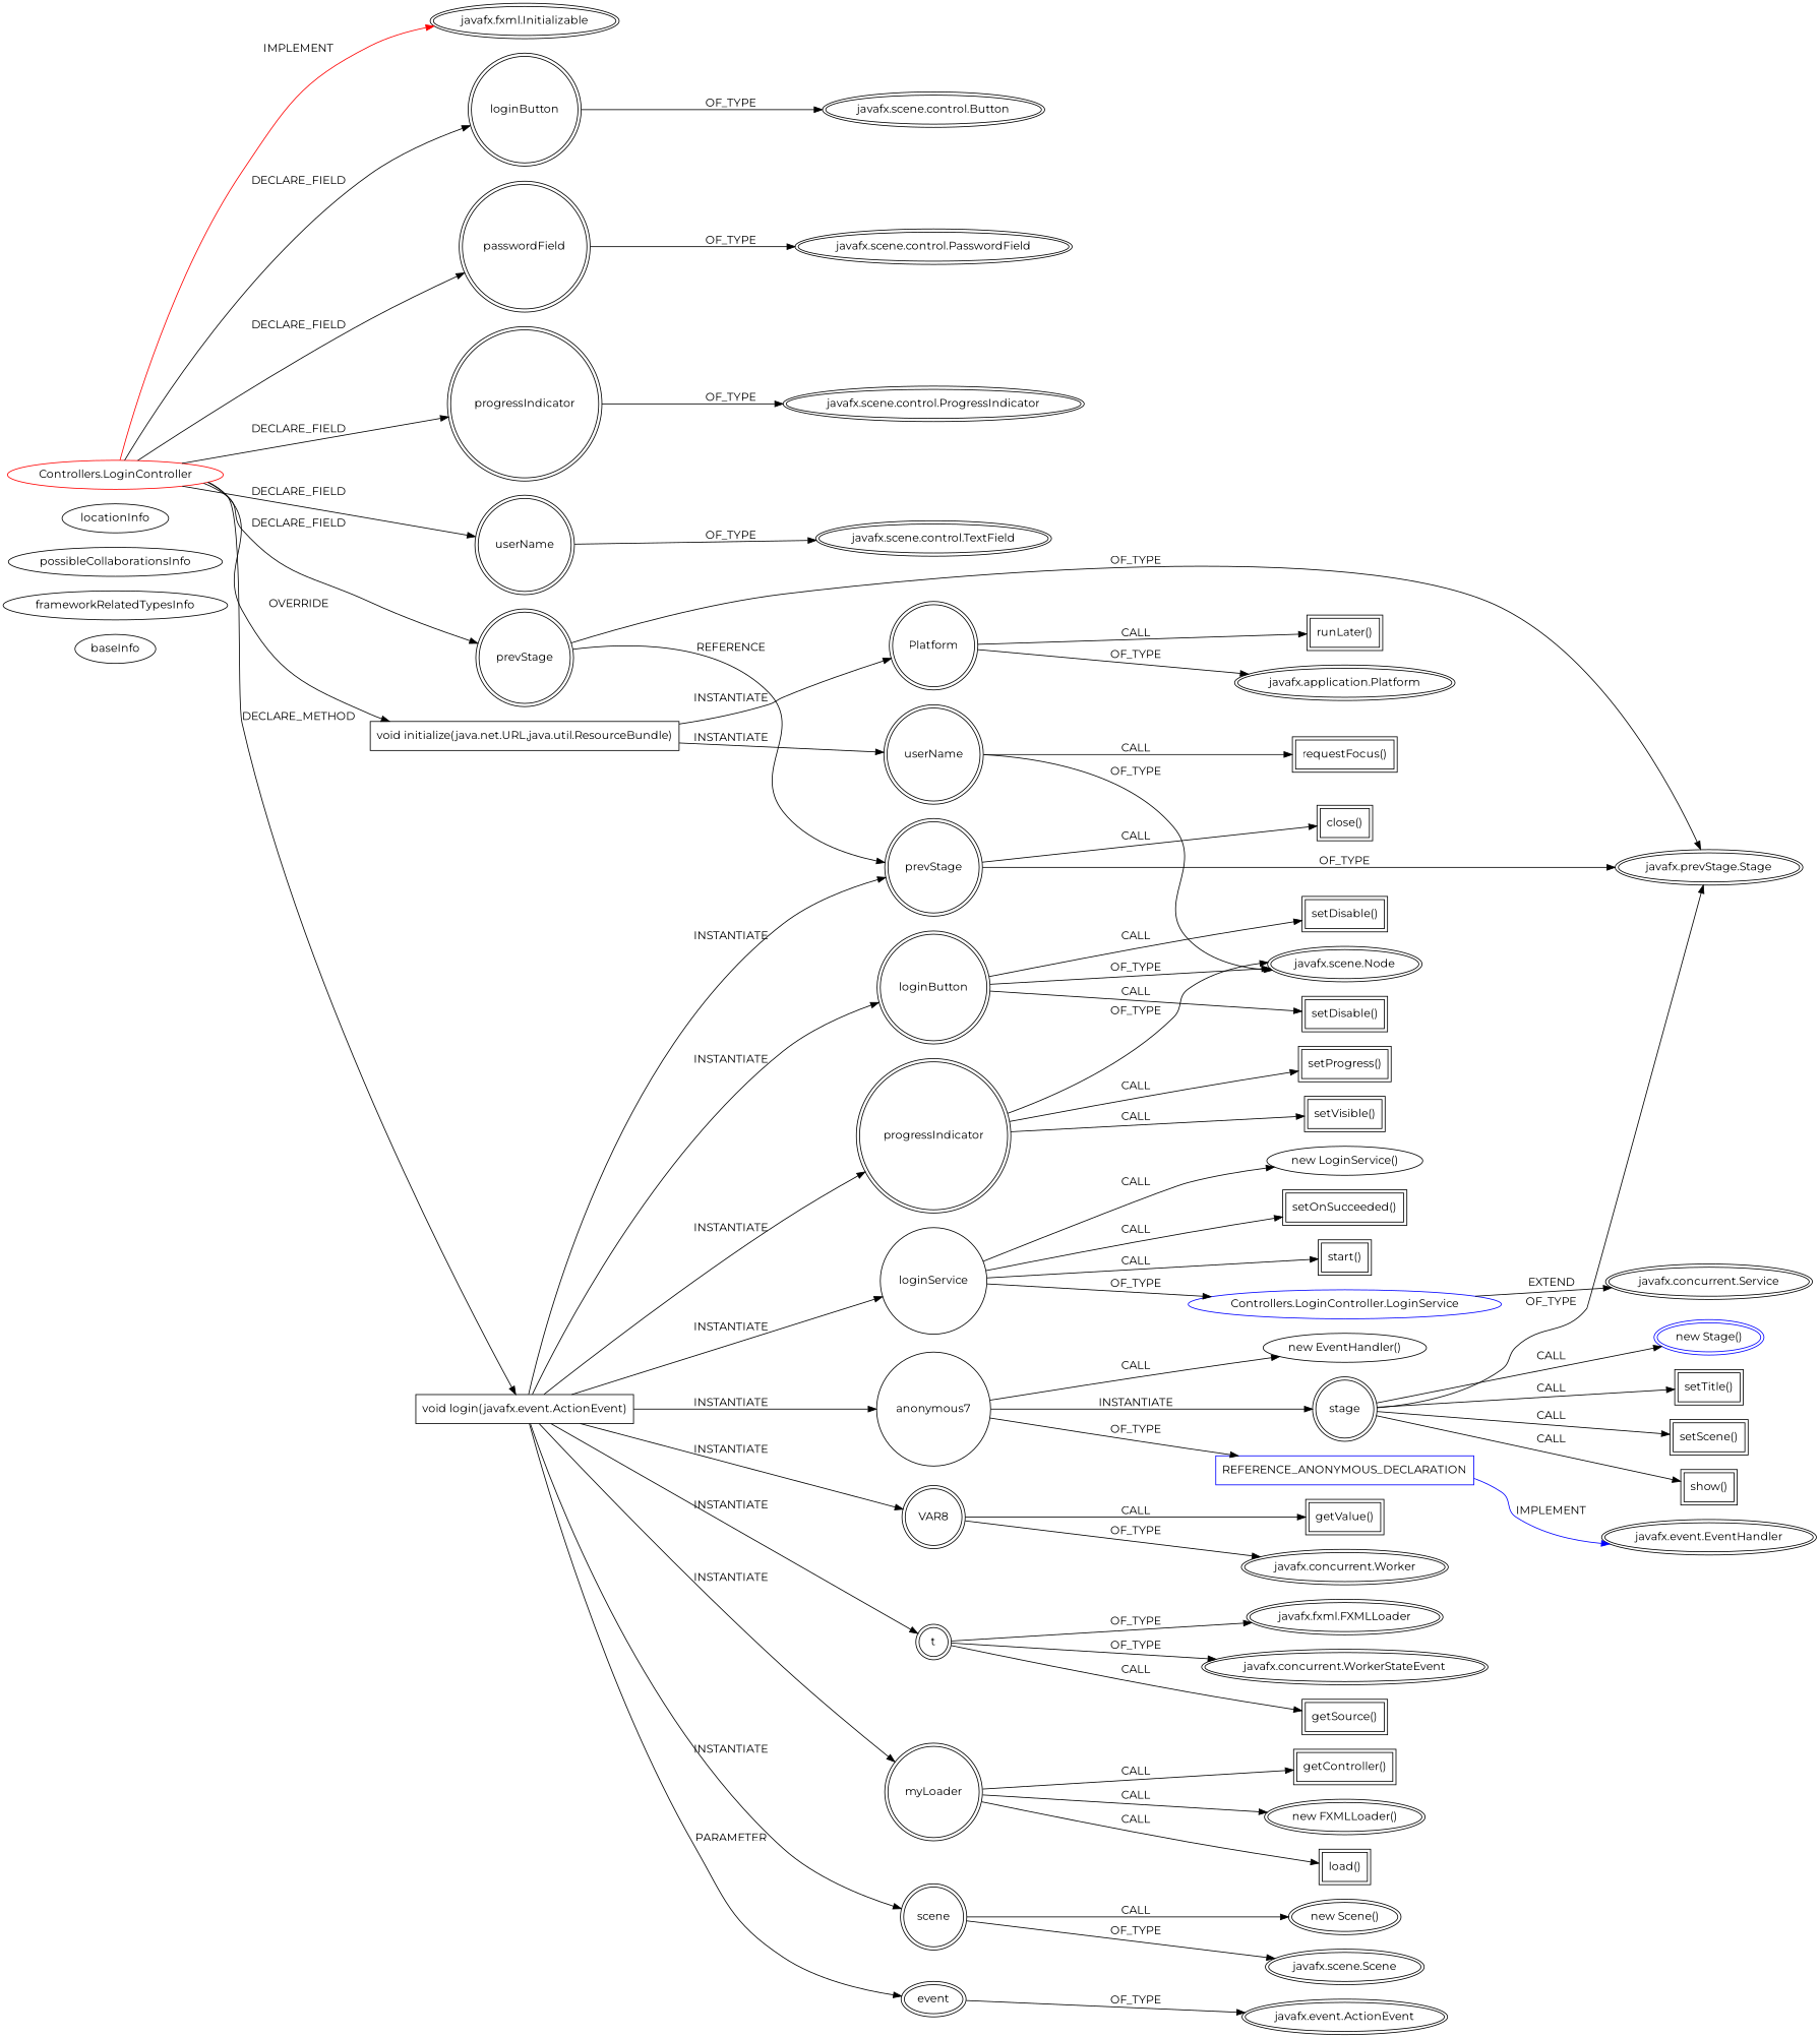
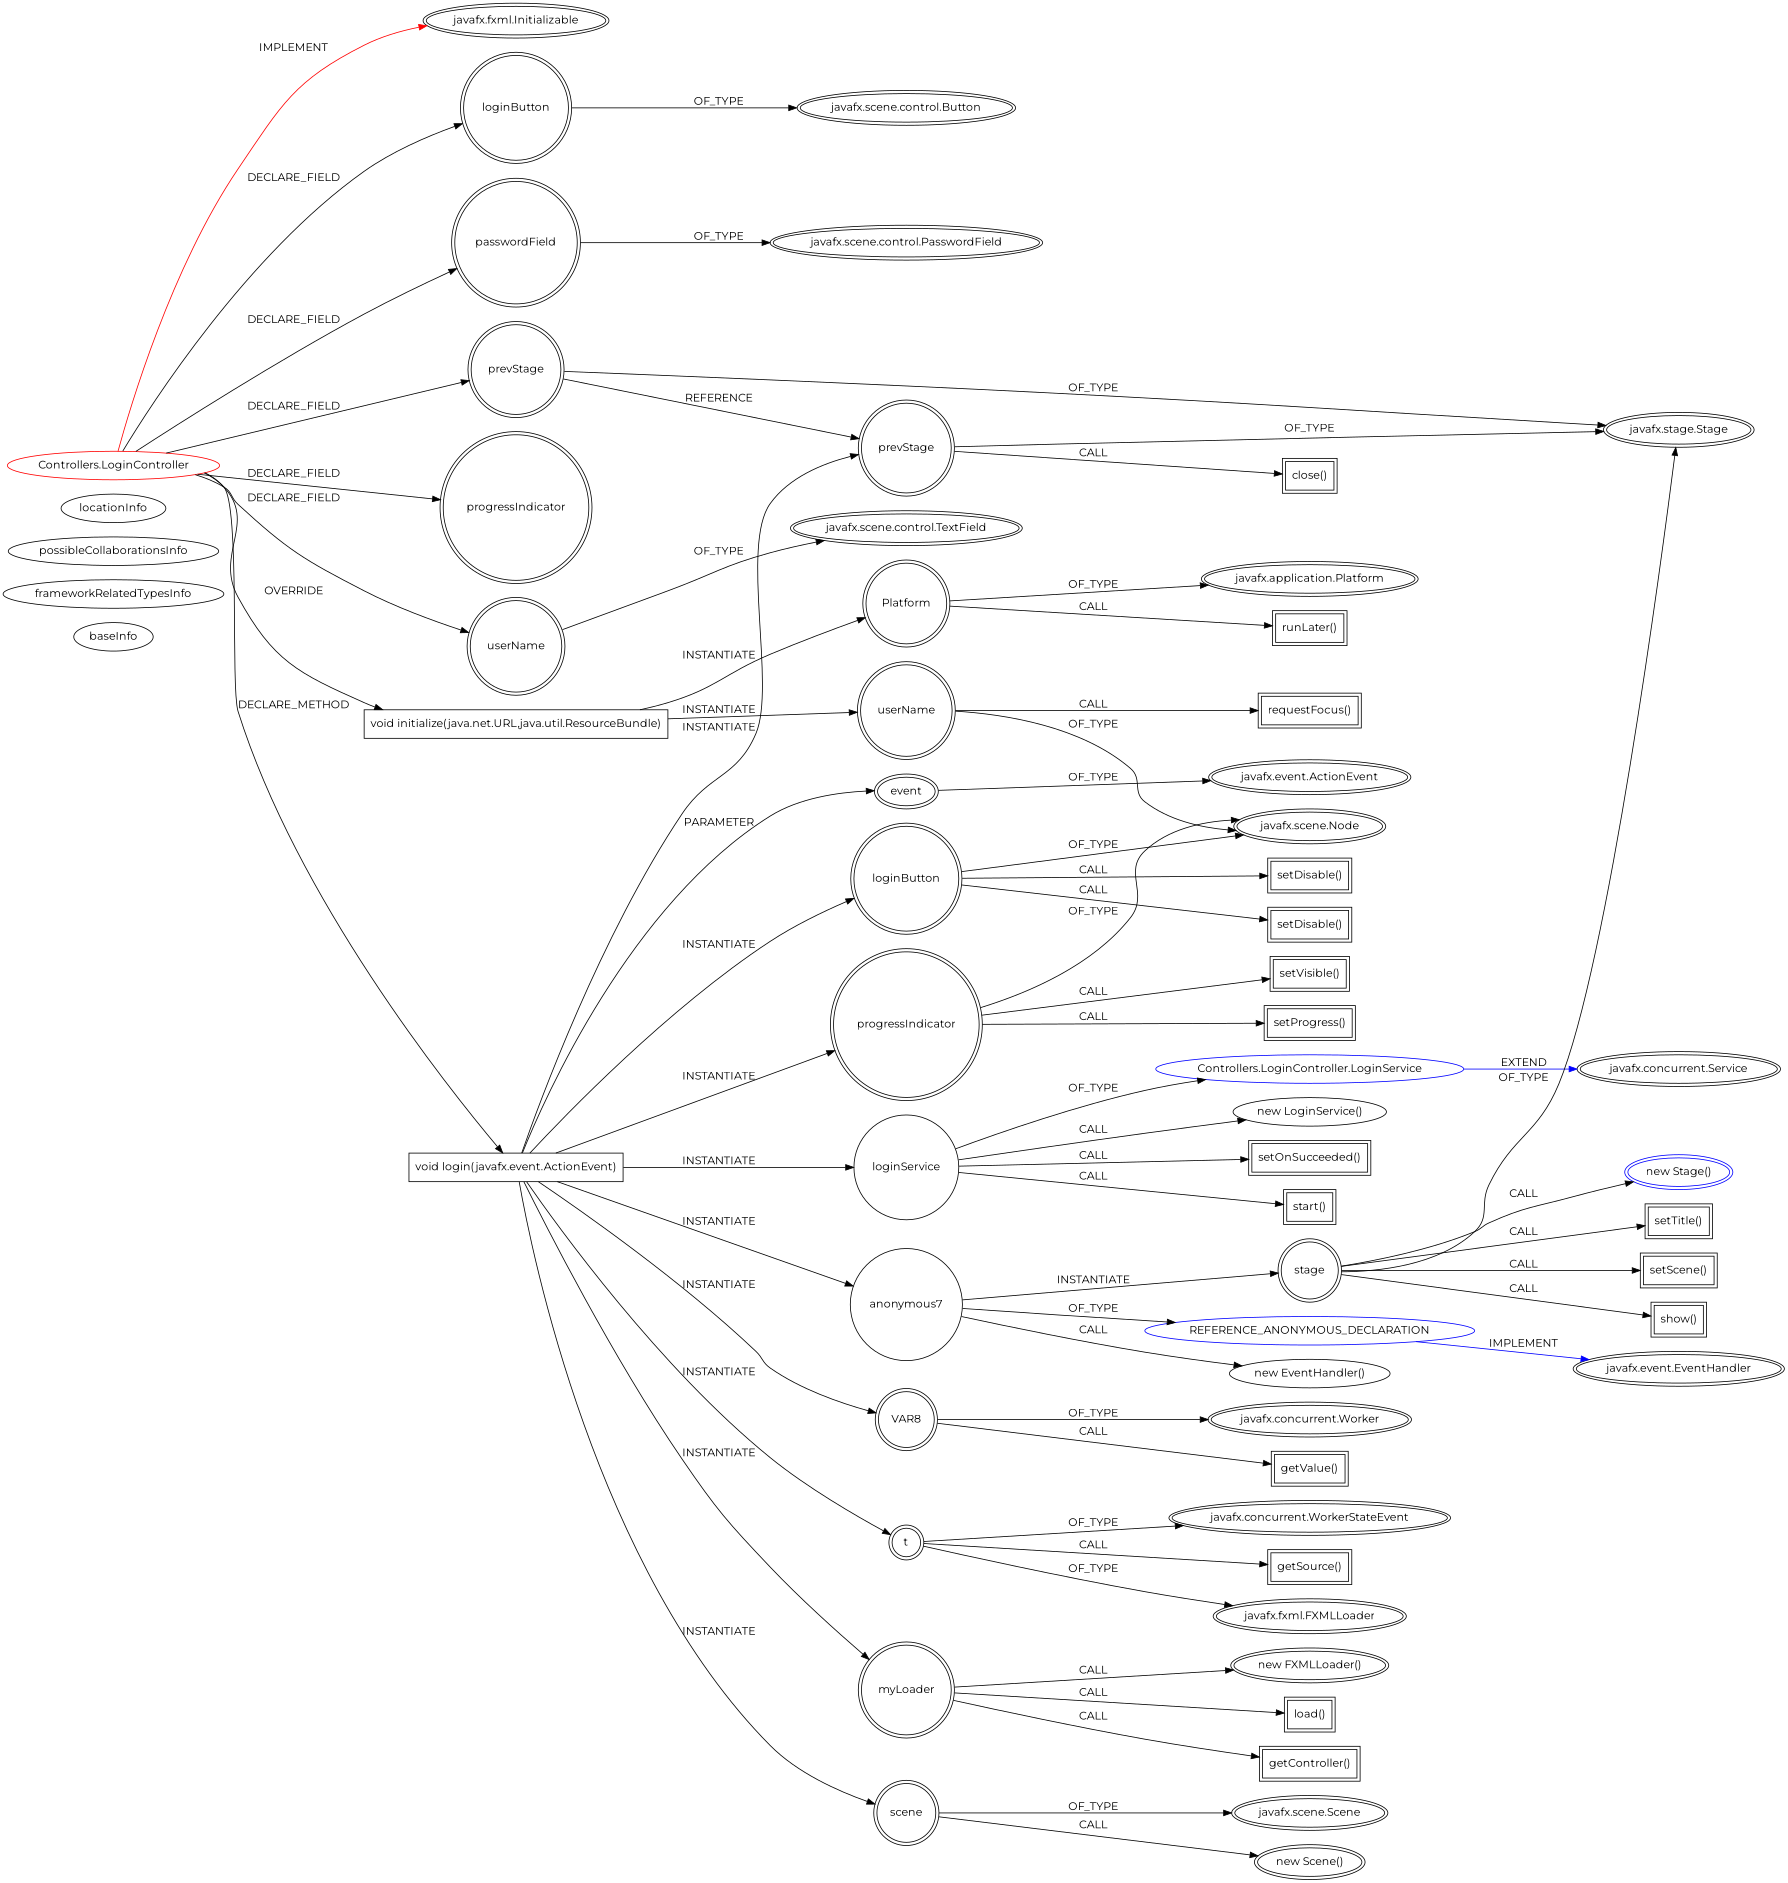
  digraph {
    fontname=Montserrat
    rankdir=LR
    node [fontname=Montserrat isFrameworkType=true vertexType=INSIDE_CALL peripheries=2]
    edge [fontname=Montserrat]
    baseInfo [category=extension_graph graphId=310 isAnonymous=false possibleRelation=true isFrameworkType="" vertexType="" peripheries=""]
    frameworkRelatedTypesInfo [0="javafx.fxml.Initializable" isFrameworkType="" vertexType="" peripheries=""]
    possibleCollaborationsInfo [0="310~CLIENT_METHOD_DECLARATION-INSTANTIATION-~javafx.fxml.Initializable ~javafx.event.EventHandler ~false~true" 1="310~CLIENT_METHOD_DECLARATION-INSTANTIATION-~javafx.fxml.Initializable ~javafx.concurrent.Service ~false~false" isFrameworkType="" vertexType="" peripheries=""]
    locationInfo [contextSignature=LoginController filePath="/Daniel-Cristian-MusicPlayerStuff/MusicPlayerStuff-master/src/Controllers/LoginController.java" graphId=310 projectName="Daniel-Cristian-MusicPlayerStuff" isFrameworkType="" vertexType="" peripheries=""]
    n5 [color=red isFrameworkType=false label="Controllers.LoginController" vertexType=ROOT_CLIENT_CLASS_DECLARATION peripheries=""]
    n6 [label="javafx.fxml.Initializable" vertexType=FRAMEWORK_INTERFACE_TYPE]
    n7 [label=loginButton shape=circle vertexType=FIELD_DECLARATION]
    n8 [label=passwordField shape=circle vertexType=FIELD_DECLARATION]
    n9 [label=prevStage shape=circle vertexType=FIELD_DECLARATION]
    n10 [label=progressIndicator shape=circle vertexType=FIELD_DECLARATION]
    n11 [label=userName shape=circle vertexType=FIELD_DECLARATION]
    n12 [isFrameworkType=false label="void initialize(java.net.URL,java.util.ResourceBundle)" shape=box vertexType=OVERRIDING_METHOD_DECLARATION peripheries=""]
    n13 [isFrameworkType=false label="void login(javafx.event.ActionEvent)" shape=box vertexType=CLIENT_METHOD_DECLARATION peripheries=""]
    n14 [label="javafx.scene.control.Button" vertexType=FRAMEWORK_CLASS_TYPE]
    n15 [label="javafx.scene.control.PasswordField" vertexType=FRAMEWORK_CLASS_TYPE]
-   n16 [label="javafx.prevStage.Stage" vertexType=FRAMEWORK_CLASS_TYPE]
+   n16 [label="javafx.stage.Stage" vertexType=FRAMEWORK_CLASS_TYPE]
    n17 [label=prevStage shape=circle vertexType=VARIABLE_EXPRESION]
-   n18 [label="javafx.scene.control.ProgressIndicator" vertexType=FRAMEWORK_CLASS_TYPE]
    n19 [label="javafx.scene.control.TextField" vertexType=FRAMEWORK_CLASS_TYPE]
    n20 [label=Platform shape=circle vertexType=VARIABLE_EXPRESION]
    n21 [label=userName shape=circle vertexType=VARIABLE_EXPRESION]
    n22 [label=event vertexType=PARAMETER_DECLARATION]
    n23 [label=loginButton shape=circle vertexType=VARIABLE_EXPRESION]
    n24 [label=progressIndicator shape=circle vertexType=VARIABLE_EXPRESION]
    n25 [isFrameworkType=false label=loginService shape=circle vertexType=VARIABLE_EXPRESION peripheries=""]
    n26 [isFrameworkType=false label=anonymous7 shape=circle vertexType=VARIABLE_EXPRESION peripheries=""]
    n27 [label=VAR8 shape=circle vertexType=VARIABLE_EXPRESION]
    n28 [label=t shape=circle vertexType=VARIABLE_EXPRESION]
    n29 [label=myLoader shape=circle vertexType=VARIABLE_EXPRESION]
    n30 [label=scene shape=circle vertexType=VARIABLE_EXPRESION]
    n31 [label="close()" shape=box]
    n32 [label="javafx.application.Platform" vertexType=FRAMEWORK_CLASS_TYPE]
    n33 [label="runLater()" shape=box]
    n34 [label="javafx.scene.Node" vertexType=FRAMEWORK_CLASS_TYPE]
    n35 [label="requestFocus()" shape=box]
    n36 [label="javafx.event.ActionEvent" vertexType=FRAMEWORK_CLASS_TYPE]
    n37 [label="setDisable()" shape=box]
    n38 [label="setDisable()" shape=box]
    n39 [label="setVisible()" shape=box]
    n40 [label="setProgress()" shape=box]
    n41 [color=blue isFrameworkType=false label="Controllers.LoginController.LoginService" vertexType=REFERENCE_CLIENT_CLASS_DECLARATION peripheries=""]
    n42 [isFrameworkType=false label="new LoginService()" vertexType=CONSTRUCTOR_CALL peripheries=""]
    n43 [label="setOnSucceeded()" shape=box]
    n44 [label="start()" shape=box]
    n45 [label=stage shape=circle vertexType=VARIABLE_EXPRESION]
-   n46 [color=blue isFrameworkType=false label=REFERENCE_ANONYMOUS_DECLARATION vertexType=REFERENCE_ANONYMOUS_DECLARATION shape=box peripheries=""]
+   n46 [color=blue isFrameworkType=false label=REFERENCE_ANONYMOUS_DECLARATION vertexType=REFERENCE_ANONYMOUS_DECLARATION peripheries=""]
    n47 [isFrameworkType=false label="new EventHandler()" vertexType=CONSTRUCTOR_CALL peripheries=""]
    n48 [label="javafx.concurrent.Worker" vertexType=FRAMEWORK_INTERFACE_TYPE]
    n49 [label="getValue()" shape=box]
    n50 [label="javafx.concurrent.WorkerStateEvent" vertexType=FRAMEWORK_CLASS_TYPE]
    n51 [label="getSource()" shape=box]
    n52 [label="javafx.fxml.FXMLLoader" vertexType=FRAMEWORK_CLASS_TYPE]
    n53 [color=blue label="new Stage()" vertexType=CONSTRUCTOR_CALL]
    n54 [label="setTitle()" shape=box]
    n55 [label="setScene()" shape=box]
    n56 [label="show()" shape=box]
    n57 [label="new FXMLLoader()" vertexType=CONSTRUCTOR_CALL]
    n58 [label="load()" shape=box]
    n59 [label="getController()" shape=box]
    n60 [label="javafx.scene.Scene" vertexType=FRAMEWORK_CLASS_TYPE]
    n61 [label="new Scene()" vertexType=CONSTRUCTOR_CALL]
    n62 [label="javafx.concurrent.Service" vertexType=FRAMEWORK_CLASS_TYPE]
    n63 [label="javafx.event.EventHandler" vertexType=FRAMEWORK_INTERFACE_TYPE]
    n5 -> n6 [color=red label=IMPLEMENT]
    n5 -> n7 [label=DECLARE_FIELD]
    n5 -> n8 [label=DECLARE_FIELD]
    n5 -> n9 [label=DECLARE_FIELD]
    n5 -> n10 [label=DECLARE_FIELD]
    n5 -> n11 [label=DECLARE_FIELD]
    n5 -> n12 [label=OVERRIDE]
    n5 -> n13 [label=DECLARE_METHOD]
    n7 -> n14 [label=OF_TYPE]
    n8 -> n15 [label=OF_TYPE]
    n9 -> n16 [label=OF_TYPE]
    n9 -> n17 [label=REFERENCE]
-   n10 -> n18 [label=OF_TYPE]
    n11 -> n19 [label=OF_TYPE]
    n12 -> n20 [label=INSTANTIATE]
    n12 -> n21 [label=INSTANTIATE]
    n13 -> n17 [label=INSTANTIATE]
    n13 -> n22 [label=PARAMETER]
    n13 -> n23 [label=INSTANTIATE]
    n13 -> n24 [label=INSTANTIATE]
    n13 -> n25 [label=INSTANTIATE]
    n13 -> n26 [label=INSTANTIATE]
    n13 -> n27 [label=INSTANTIATE]
    n13 -> n28 [label=INSTANTIATE]
    n13 -> n29 [label=INSTANTIATE]
    n13 -> n30 [label=INSTANTIATE]
    n17 -> n16 [label=OF_TYPE]
    n17 -> n31 [label=CALL]
    n20 -> n32 [label=OF_TYPE]
    n20 -> n33 [label=CALL]
    n21 -> n34 [label=OF_TYPE]
    n21 -> n35 [label=CALL]
    n22 -> n36 [label=OF_TYPE]
    n23 -> n34 [label=OF_TYPE]
    n23 -> n37 [label=CALL]
    n23 -> n38 [label=CALL]
    n24 -> n34 [label=OF_TYPE]
    n24 -> n39 [label=CALL]
    n24 -> n40 [label=CALL]
    n25 -> n41 [label=OF_TYPE]
    n25 -> n42 [label=CALL]
    n25 -> n43 [label=CALL]
    n25 -> n44 [label=CALL]
    n26 -> n45 [label=INSTANTIATE]
    n26 -> n46 [label=OF_TYPE]
    n26 -> n47 [label=CALL]
    n27 -> n48 [label=OF_TYPE]
    n27 -> n49 [label=CALL]
    n28 -> n50 [label=OF_TYPE]
    n28 -> n51 [label=CALL]
    n28 -> n52 [label=OF_TYPE]
    n29 -> n57 [label=CALL]
    n29 -> n58 [label=CALL]
    n29 -> n59 [label=CALL]
    n30 -> n60 [label=OF_TYPE]
    n30 -> n61 [label=CALL]
-   n41 -> n62 [color=black label=EXTEND]
+   n41 -> n62 [color=blue label=EXTEND]
    n45 -> n16 [label=OF_TYPE]
    n45 -> n53 [label=CALL]
    n45 -> n54 [label=CALL]
    n45 -> n55 [label=CALL]
    n45 -> n56 [label=CALL]
    n46 -> n63 [color=blue label=IMPLEMENT]
  }
